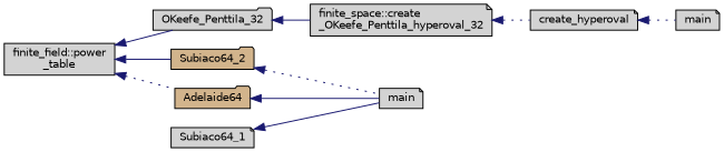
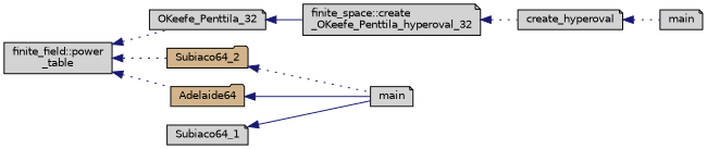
  digraph {
    rankdir=LR
    node [color=black fillcolor=lightgrey fontname=Helvetica fontsize=10 shape=note style=filled]
    edge [color=midnightblue dir=back fontname=Helvetica fontsize=10 labelfontname=Helvetica labelfontsize=10 style=dotted]
    n1 [fontcolor=black height=0.2 label="finite_field::power\l_table" shape=box width=0.4]
-   n2 [height=0.2 label=OKeefe_Penttila_32 shape=folder width=0.4]
+   n2 [height=0.2 label=OKeefe_Penttila_32 width=0.4]
    n3 [fillcolor=tan height=0.2 label=Subiaco64_2 shape=folder width=0.4]
    n4 [fillcolor=tan height=0.2 label=Adelaide64 shape=folder width=0.4]
    n5 [height=0.2 label="finite_space::create\l_OKeefe_Penttila_hyperoval_32" width=0.4]
    n6 [height=0.2 label=Subiaco64_1 width=0.4]
    n7 [height=0.2 label=main width=0.4]
    n8 [height=0.2 label=create_hyperoval width=0.4]
    n9 [height=0.2 label=main width=0.4]
-   n1 -> n2 [style=solid]
-   n1 -> n3 [style=solid]
+   n1 -> n2
+   n1 -> n3
    n1 -> n4
    n2 -> n5 [style=solid]
    n3 -> n7
    n4 -> n7 [style=solid]
    n5 -> n8
    n6 -> n7 [style=solid]
    n8 -> n9
  }
